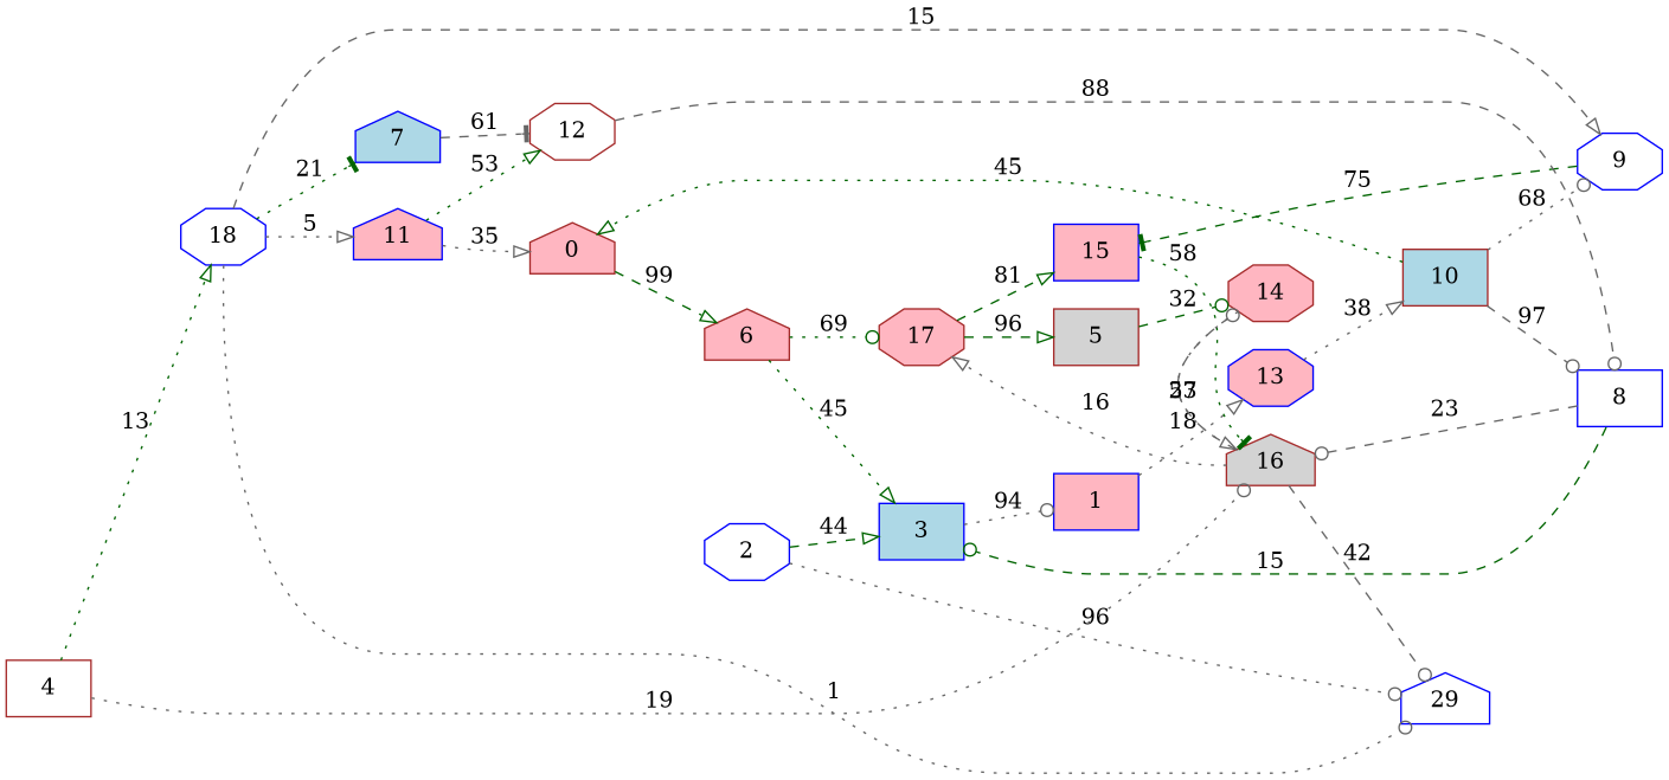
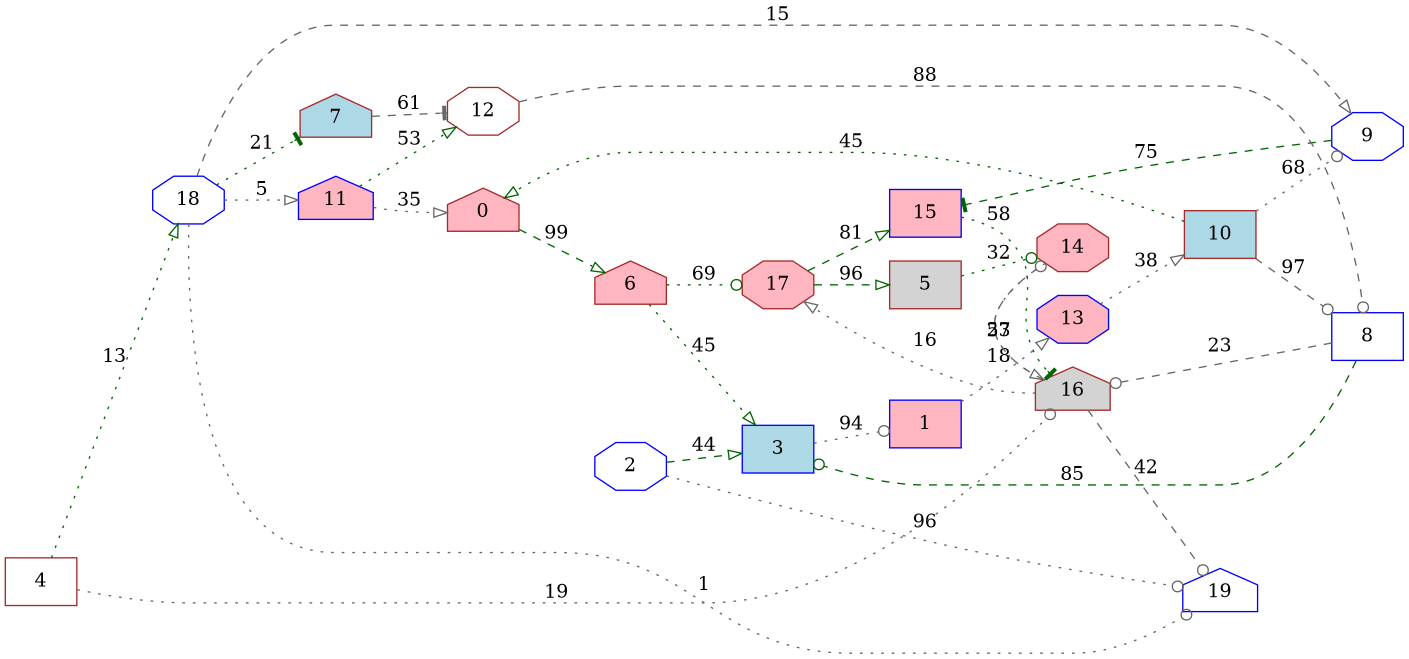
  digraph {
    rankdir=LR
    ranksep=equally
    node [color=blue fillcolor=lightpink shape=box style=filled]
    edge [arrowhead=onormal color=gray40 style=dotted]
    0 [color=brown shape=house]
    6 [color=brown shape=house]
    3 [fillcolor=lightblue]
    17 [color=brown shape=octagon]
    1
    5 [color=brown fillcolor=lightgrey]
    15
    13 [shape=octagon]
    14 [color=brown shape=octagon]
    16 [color=brown fillcolor=lightgrey shape=house]
    10 [color=brown fillcolor=lightblue]
-   19 [fillcolor=white shape=house label=29]
+   19 [fillcolor=white shape=house]
    9 [fillcolor=white shape=octagon]
    8 [fillcolor=white]
    2 [fillcolor=white shape=octagon]
    4 [color=brown fillcolor=white]
    18 [fillcolor=white shape=octagon]
    11 [shape=house]
-   7 [fillcolor=lightblue shape=house]
+   7 [color=brown fillcolor=lightblue shape=house]
    12 [color=brown fillcolor=white shape=octagon]
    subgraph sub_1 {
      rank=same
      0
    }
    subgraph sub_2 {
      rank=same
      6
    }
    subgraph sub_3 {
      rank=same
      3
      17
    }
    subgraph sub_4 {
      rank=same
      1
      5
      15
    }
    subgraph sub_5 {
      rank=same
      13
      14
      16
    }
    subgraph sub_6 {
      rank=same
      10
      19
    }
    subgraph sub_7 {
      rank=same
      9
      8
    }
    subgraph sub_8 {
      rank=same
    }
    subgraph sub_9 {
      rank=same
      2
    }
    subgraph sub_10 {
      rank=same
    }
    subgraph sub_11 {
      rank=same
      4
    }
    subgraph sub_12 {
      rank=same
      18
    }
    subgraph sub_13 {
      rank=same
      11
      7
    }
    subgraph sub_14 {
      rank=same
      12
    }
    subgraph sub_15 {
      rank=same
    }
    0 -> 6 [color=darkgreen label=99 style=dashed]
    6 -> 3 [color=darkgreen label=45]
    6 -> 17 [arrowhead=odot color=darkgreen label=69]
    3 -> 1 [arrowhead=odot label=94]
    17 -> 5 [color=darkgreen label=96 style=dashed]
    17 -> 15 [color=darkgreen label=81 style=dashed]
    1 -> 13 [label=18]
-   5 -> 14 [arrowhead=odot color=darkgreen label=32 style=dashed]
+   5 -> 14 [arrowhead=odot color=darkgreen label=32]
    15 -> 16 [arrowhead=tee color=darkgreen label=58]
    13 -> 10 [label=38]
    14 -> 16 [label=23]
    16 -> 17 [label=16]
    16 -> 14 [arrowhead=odot label=57 style=dashed]
    16 -> 19 [arrowhead=odot label=42 style=dashed]
    10 -> 0 [color=darkgreen label=45]
    10 -> 9 [arrowhead=odot label=68]
    10 -> 8 [arrowhead=odot label=97 style=dashed]
    9 -> 15 [arrowhead=tee color=darkgreen label=75 style=dashed]
-   8 -> 3 [arrowhead=odot color=darkgreen label=15 style=dashed]
+   8 -> 3 [arrowhead=odot color=darkgreen label=85 style=dashed]
    8 -> 16 [arrowhead=odot label=23 style=dashed]
    2 -> 3 [color=darkgreen label=44 style=dashed]
    2 -> 19 [arrowhead=odot label=96]
    4 -> 16 [arrowhead=odot label=19]
    4 -> 18 [color=darkgreen label=13]
    18 -> 19 [arrowhead=odot label=1]
    18 -> 9 [label=15 style=dashed]
    18 -> 11 [label=5]
    18 -> 7 [arrowhead=tee color=darkgreen label=21]
    11 -> 0 [label=35]
    11 -> 12 [color=darkgreen label=53]
    7 -> 12 [arrowhead=tee label=61 style=dashed]
    12 -> 8 [arrowhead=odot label=88 style=dashed]
  }
